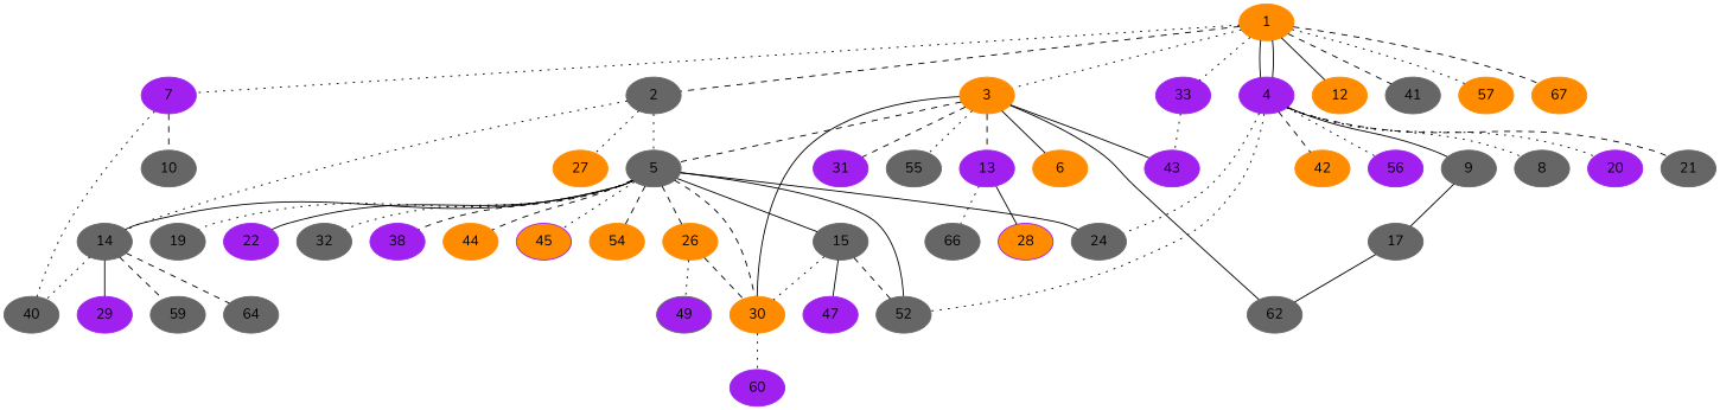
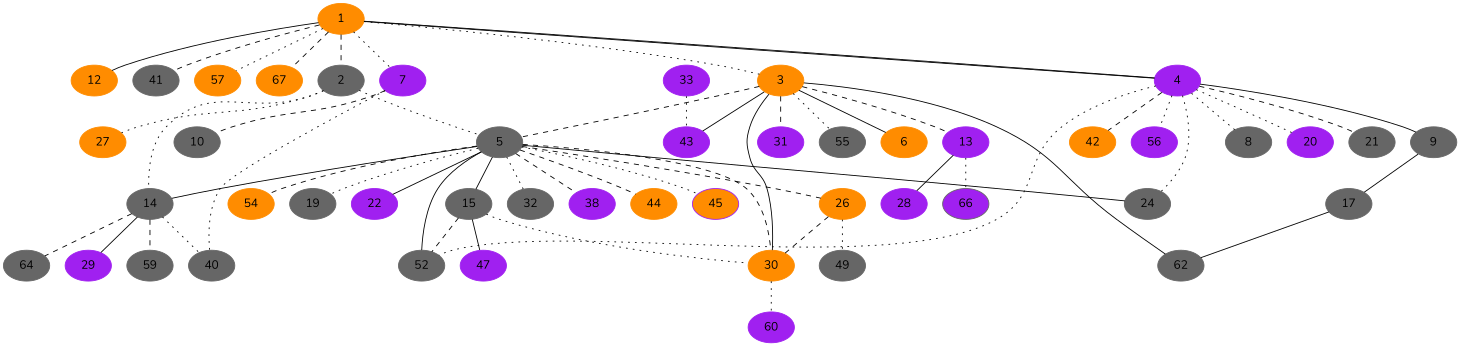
  graph {
    fontname=Nunito
    node [color=gray40 fontname=Nunito style=filled]
    edge [fontname=Nunito style=dotted]
    1 [color=darkorange super="+23"]
    2 [super="+35"]
    3 [color=darkorange super="+58"]
    4 [color=purple super="+11"]
    7 [color=purple super="+63"]
    12 [color=darkorange]
    33 [color=purple super="+34"]
    41
    57 [color=darkorange]
    67 [color=darkorange]
    5 [super="+48"]
    14 [super="+51"]
    27 [color=darkorange]
    6 [color=darkorange]
    13 [color=purple super="+18"]
    30 [color=darkorange super="+36"]
    31 [color=purple super="+65"]
    43 [color=purple]
    55
    62
    8 [super="+46"]
    9
    20 [color=purple]
    21 [super="+50"]
    24 [super="+25"]
    42 [color=darkorange]
    52 [super="+61"]
    56 [color=purple]
    10 [super="+16"]
    40
    15 [super="+39"]
    19
    22 [color=purple]
    26 [color=darkorange]
    32 [super="+68"]
    38 [color=purple]
    44 [color=darkorange]
    45 [color=purple fillcolor=darkorange]
    54 [color=darkorange]
    29 [color=purple super="+53"]
    59
    64
-   28 [color=purple fillcolor=darkorange]
-   66
+   28 [color=purple]
+   66 [fillcolor=purple]
    60 [color=purple]
    17 [super="+37"]
    47 [color=purple]
-   49 [fillcolor=purple]
+   49
    1 -- 2 [style=dashed weight=2]
    1 -- 3
    1 -- 4 [style=solid]
    1 -- 4 [style=solid]
    1 -- 7
    1 -- 12 [style=solid]
-   1 -- 33
    1 -- 41 [style=dashed]
    1 -- 57
    1 -- 67 [style=dashed]
    2 -- 5
    2 -- 14
    2 -- 27
    3 -- 5 [style=dashed]
    3 -- 6 [style=solid]
    3 -- 13 [style=dashed]
    3 -- 30 [style=solid]
    3 -- 31 [style=dashed]
    3 -- 43 [style=solid]
    3 -- 55
    3 -- 62 [style=solid]
    4 -- 8
    4 -- 9 [style=solid]
    4 -- 20
    4 -- 21 [style=dashed]
    4 -- 24
    4 -- 42 [style=dashed]
    4 -- 52
    4 -- 56
    7 -- 10 [style=dashed]
    7 -- 40
    33 -- 43
    5 -- 14 [style=solid]
    5 -- 30 [style=dashed]
    5 -- 24 [style=solid]
    5 -- 52 [style=solid weight=2]
    5 -- 15 [style=solid]
    5 -- 19
    5 -- 22 [style=solid]
    5 -- 26 [style=dashed]
    5 -- 32
    5 -- 38 [style=dashed]
    5 -- 44 [style=dashed]
    5 -- 45
    5 -- 54 [style=dashed]
    14 -- 40
    14 -- 29 [style=solid]
    14 -- 59 [style=dashed]
    14 -- 64 [style=dashed]
    13 -- 28 [style=solid]
    13 -- 66
    30 -- 60
    9 -- 17 [style=solid]
    15 -- 30
    15 -- 52 [style=dashed]
    15 -- 47 [style=solid]
    26 -- 30 [style=dashed]
    26 -- 49
    17 -- 62 [style=solid]
  }
